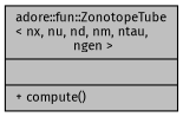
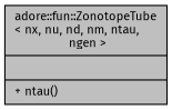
  digraph {
    fontname="Fira Sans"
-   n1 [color=black fillcolor=grey75 fontcolor=black fontname="Fira Sans" fontsize=10 height=0.2 label="{adore::fun::ZonotopeTube\l\< nx, nu, nd, nm, ntau,\l ngen \>\n||+ compute()\l}" shape=record style=filled width=0.4]
+   n1 [color=black fillcolor=grey75 fontcolor=black fontname="Fira Sans" fontsize=10 height=0.2 label="{adore::fun::ZonotopeTube\l\< nx, nu, nd, nm, ntau,\l ngen \>\n||+ ntau()\l}" shape=record style=filled width=0.4]
  }
